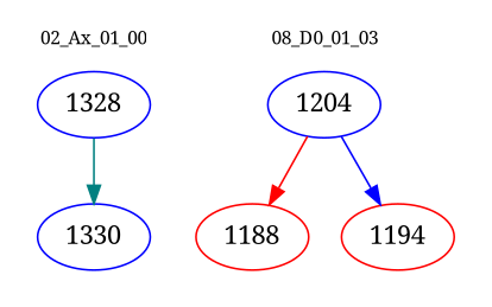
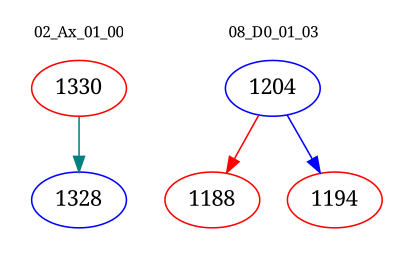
  digraph {
    fontname="Noto Serif"
    node [color=red fontname="Noto Serif"]
    edge [fontname="Noto Serif"]
-   n1 [color=blue label=1330]
+   n1 [label=1330]
    n2 [color=blue label=1328]
    n3 [color=blue label=1204]
    n4 [label=1188]
    n5 [label=1194]
    subgraph cluster_1 {
      color=white
      fontsize=10
      label="02_Ax_01_00"
      n1
      n2
    }
    subgraph cluster_2 {
      color=white
      fontsize=10
      label="08_D0_01_03"
      n3
      n4
      n5
    }
-   n2 -> n1 [color=teal]
+   n1 -> n2 [color=teal]
    n3 -> n4 [color=red]
    n3 -> n5 [color=blue]
  }
